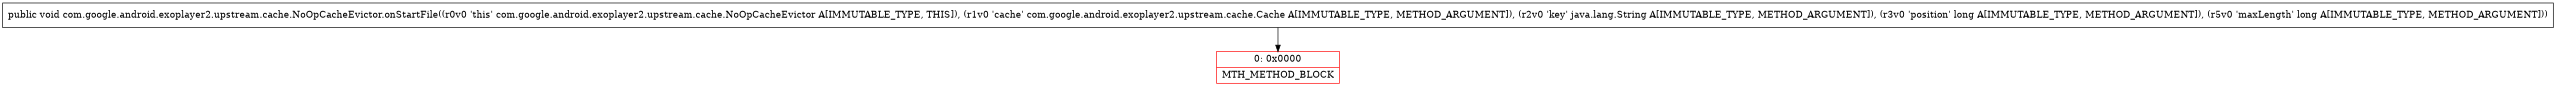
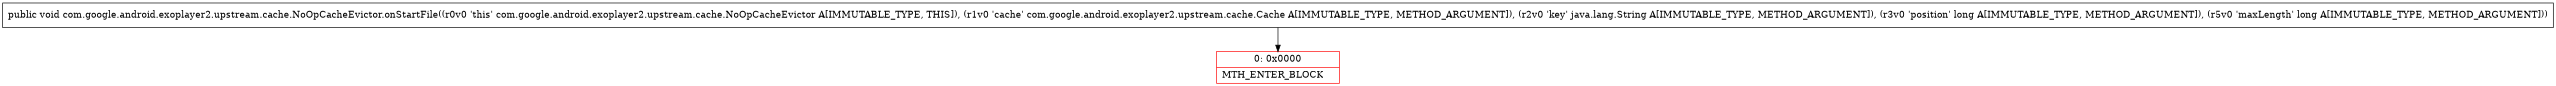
  digraph {
    node [shape=record]
-   n1 [color=red label="{0\:\ 0x0000|MTH_METHOD_BLOCK\l}"]
+   n1 [color=red label="{0\:\ 0x0000|MTH_ENTER_BLOCK\l}"]
    n2 [label="{public void com.google.android.exoplayer2.upstream.cache.NoOpCacheEvictor.onStartFile((r0v0 'this' com.google.android.exoplayer2.upstream.cache.NoOpCacheEvictor A[IMMUTABLE_TYPE, THIS]), (r1v0 'cache' com.google.android.exoplayer2.upstream.cache.Cache A[IMMUTABLE_TYPE, METHOD_ARGUMENT]), (r2v0 'key' java.lang.String A[IMMUTABLE_TYPE, METHOD_ARGUMENT]), (r3v0 'position' long A[IMMUTABLE_TYPE, METHOD_ARGUMENT]), (r5v0 'maxLength' long A[IMMUTABLE_TYPE, METHOD_ARGUMENT])) }"]
    subgraph cluster_1 {
      label="R(0)"
    }
    n2 -> n1
  }
